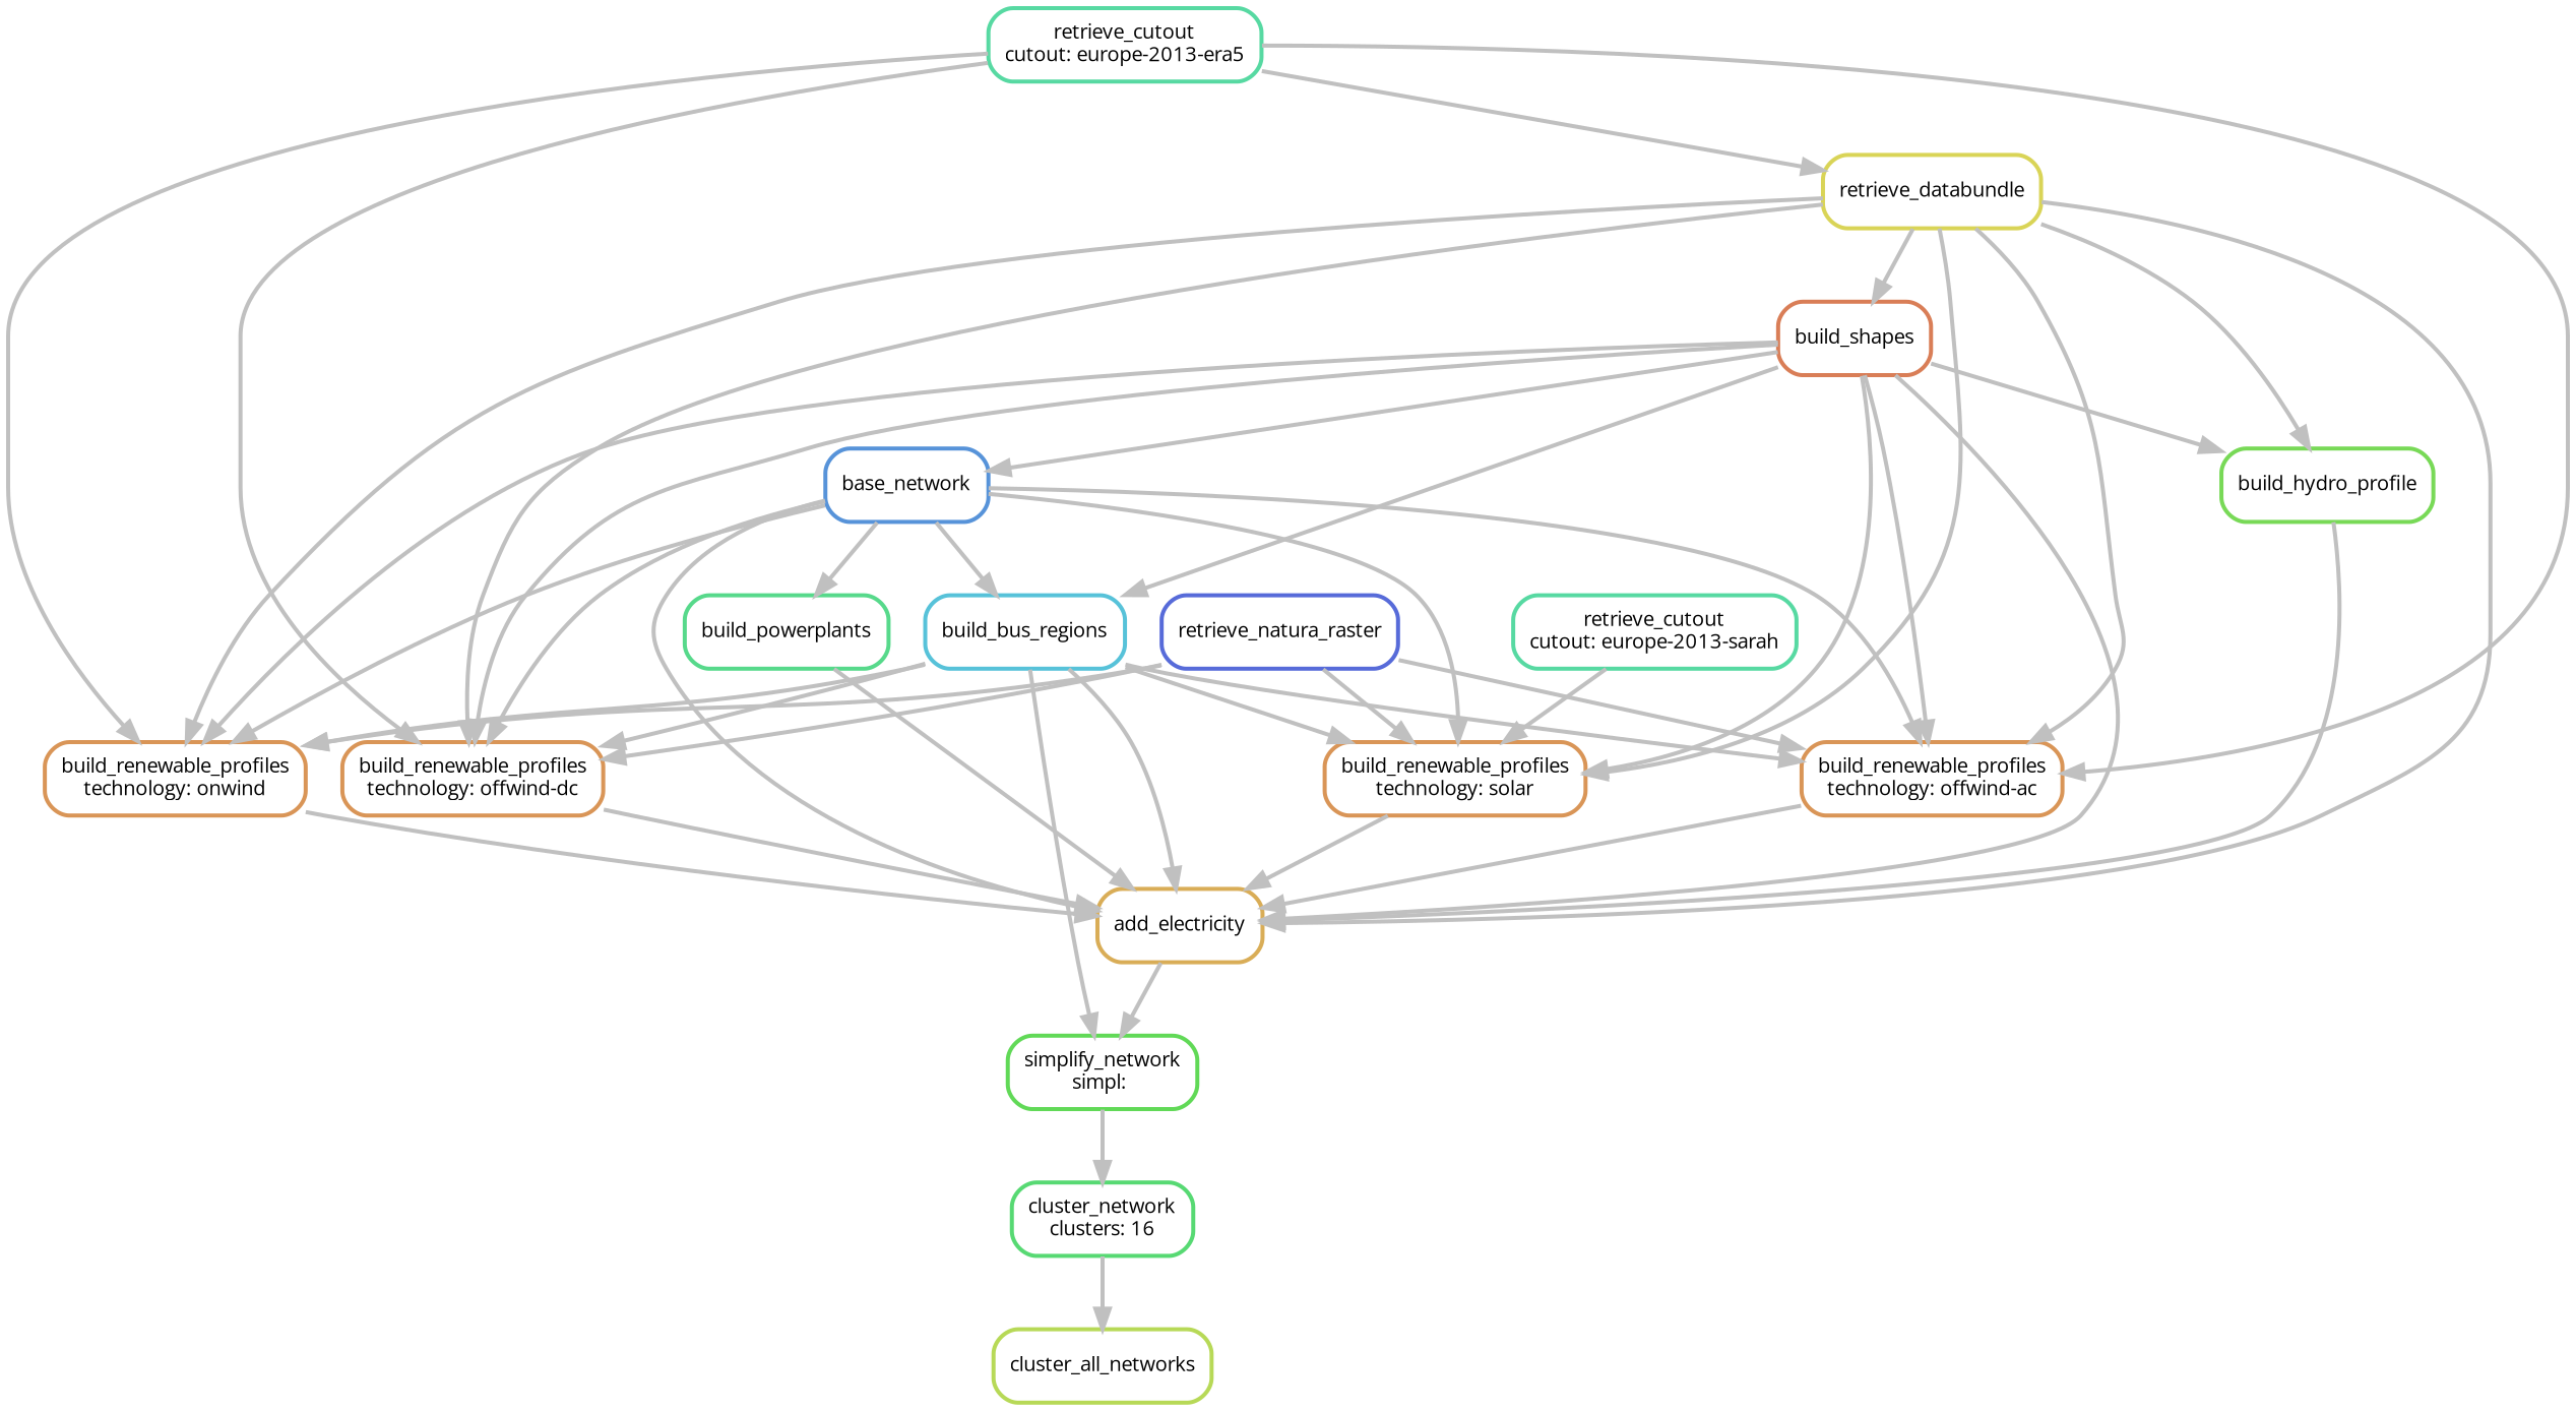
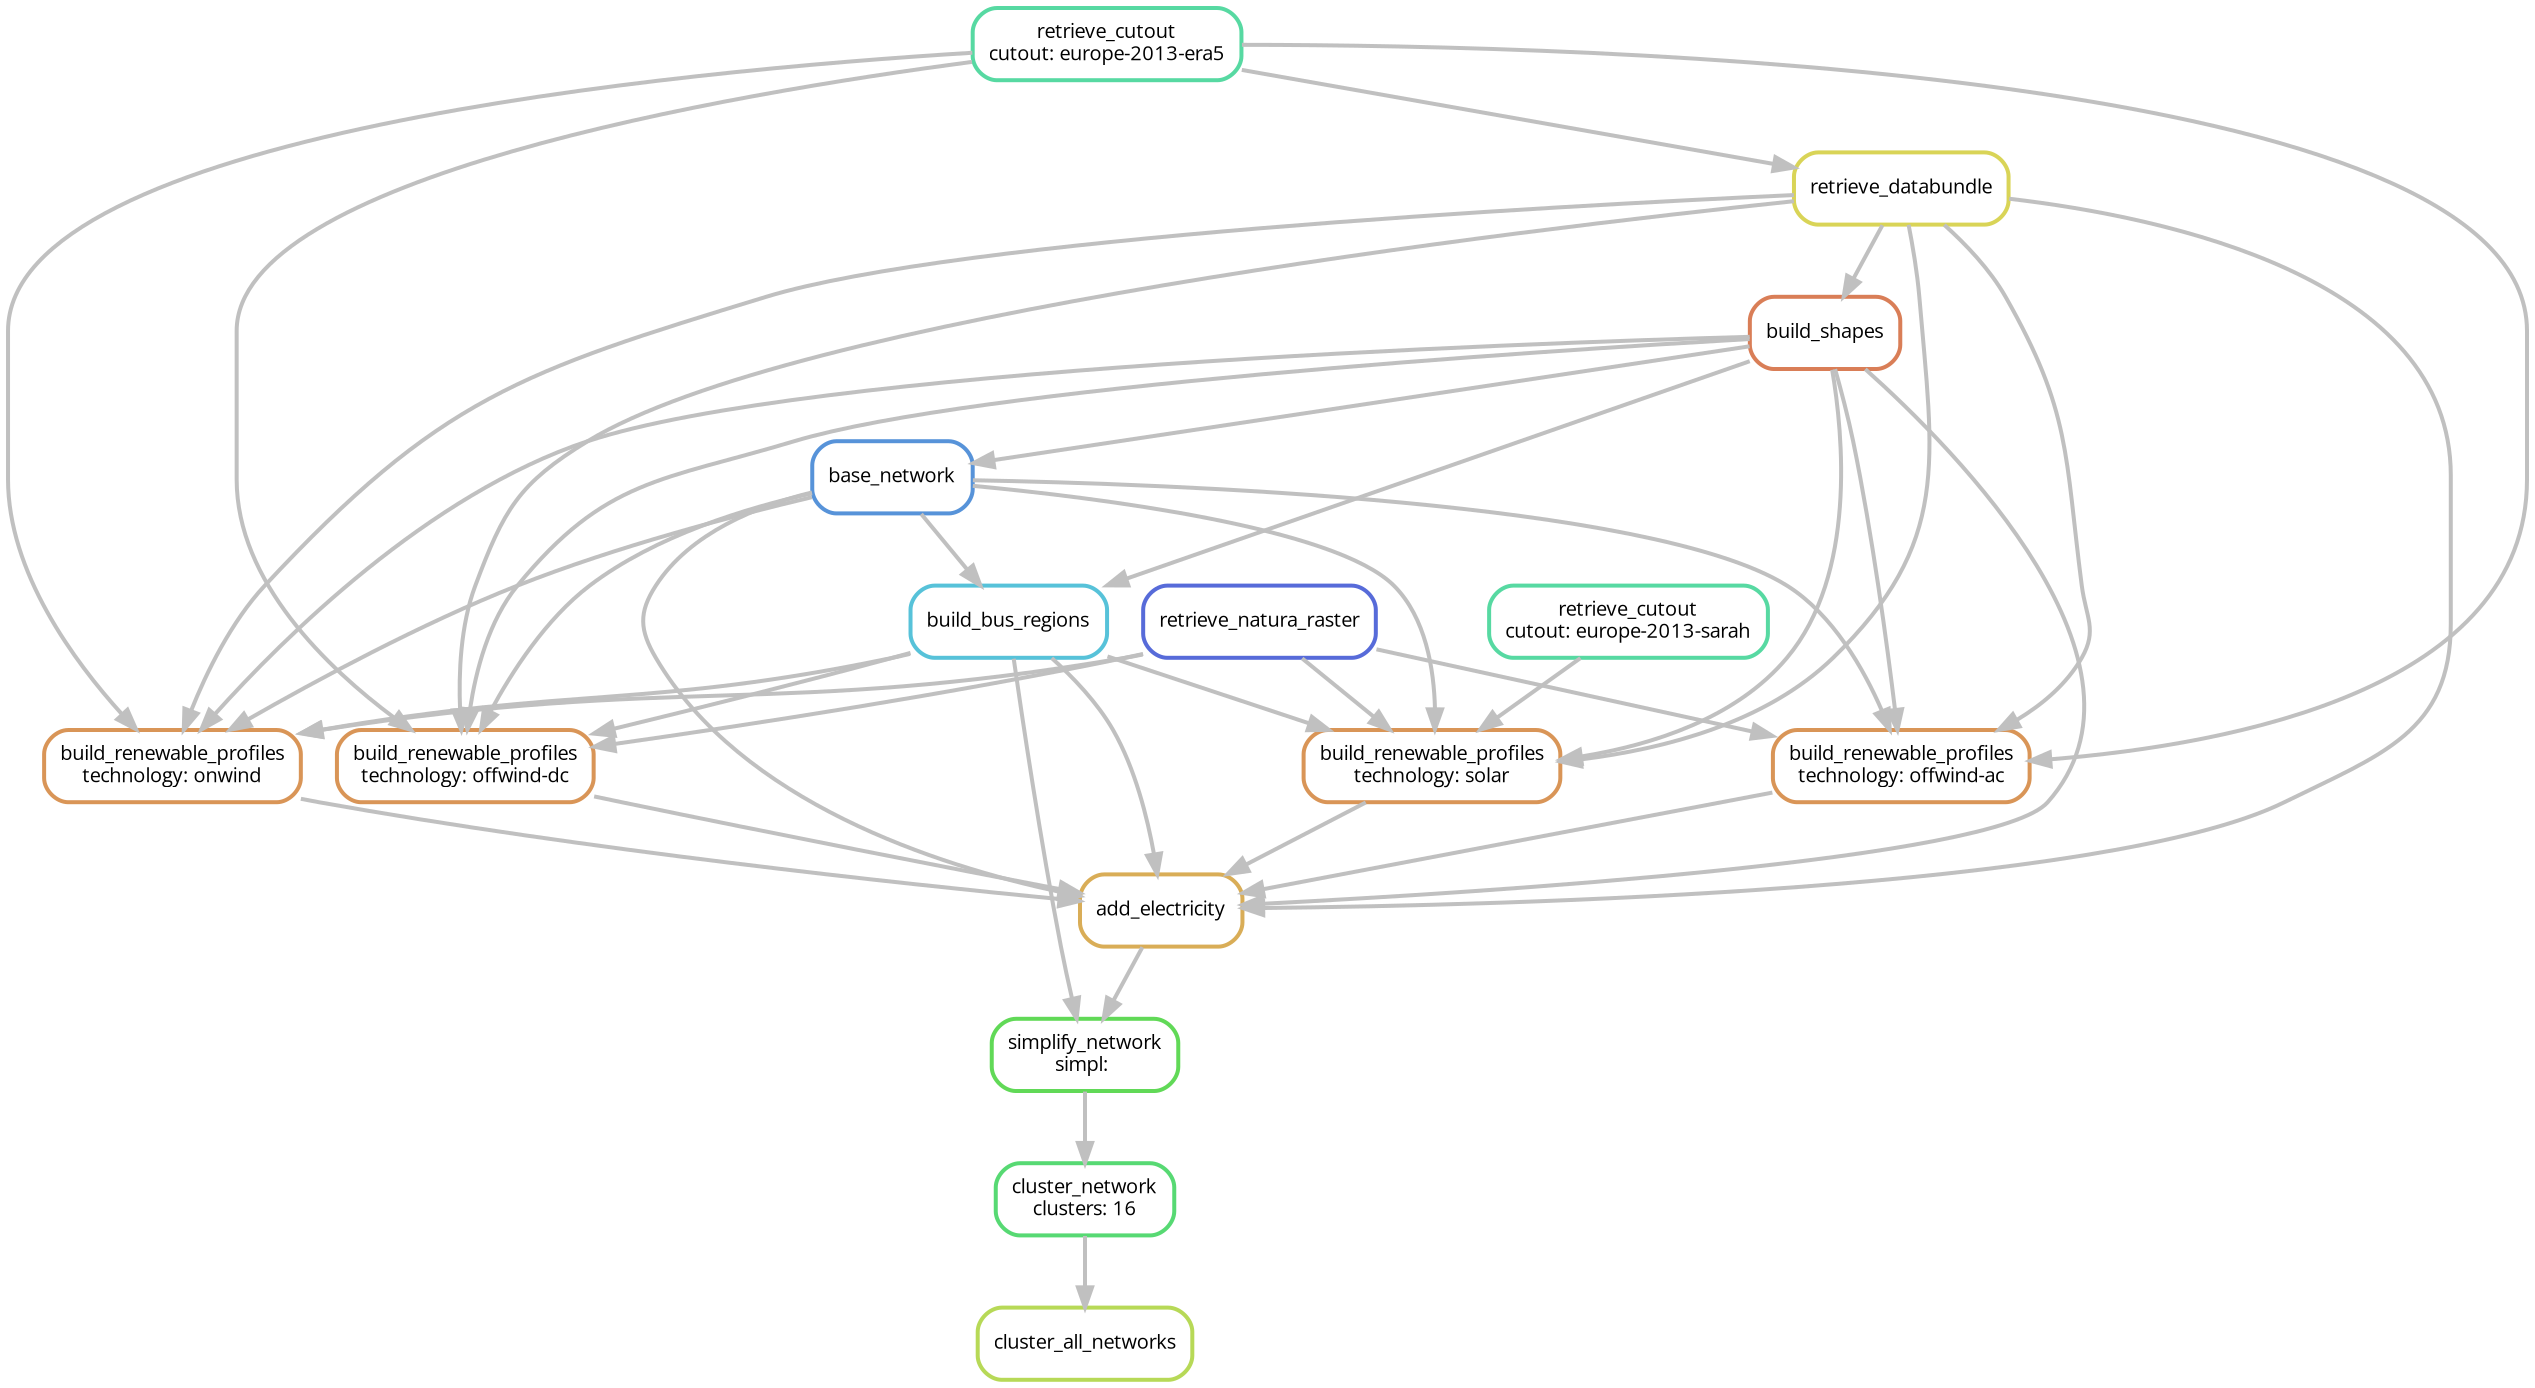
  digraph {
    bgcolor=white
    fontname="Open Sans"
    node [color="0.08 0.6 0.85" fontname="Open Sans" fontsize=10 penwidth=2 shape=box style=rounded]
    edge [color=grey fontname="Open Sans" penwidth=2]
    n1 [color="0.21 0.6 0.85" label=cluster_all_networks]
    n2 [color="0.37 0.6 0.85" label="cluster_network\nclusters: 16"]
    n3 [color="0.32 0.6 0.85" label="simplify_network\nsimpl: "]
    n4 [color="0.11 0.6 0.85" label=add_electricity]
    n5 [color="0.59 0.6 0.85" label=base_network]
    n6 [color="0.53 0.6 0.85" label=build_bus_regions]
-   n7 [color="0.40 0.6 0.85" label=build_powerplants]
    n8 [label="build_renewable_profiles\ntechnology: onwind"]
    n9 [label="build_renewable_profiles\ntechnology: offwind-ac"]
    n10 [label="build_renewable_profiles\ntechnology: offwind-dc"]
    n11 [label="build_renewable_profiles\ntechnology: solar"]
    n12 [color="0.05 0.6 0.85" label=build_shapes]
-   n13 [color="0.29 0.6 0.85" label=build_hydro_profile]
    n14 [color="0.16 0.6 0.85" label=retrieve_databundle]
    n15 [color="0.64 0.6 0.85" label=retrieve_natura_raster]
    n16 [color="0.43 0.6 0.85" label="retrieve_cutout\ncutout: europe-2013-era5"]
    n17 [color="0.43 0.6 0.85" label="retrieve_cutout\ncutout: europe-2013-sarah"]
    n2 -> n1
    n3 -> n2
    n4 -> n3
    n5 -> n4
    n5 -> n6
-   n5 -> n7
    n5 -> n8
    n5 -> n9
    n5 -> n10
    n5 -> n11
    n6 -> n3
    n6 -> n4
    n6 -> n8
-   n6 -> n9
    n6 -> n10
    n6 -> n11
-   n7 -> n4
    n8 -> n4
    n9 -> n4
    n10 -> n4
    n11 -> n4
    n12 -> n4
    n12 -> n5
    n12 -> n6
    n12 -> n8
    n12 -> n9
    n12 -> n10
    n12 -> n11
-   n12 -> n13
-   n13 -> n4
    n14 -> n4
    n14 -> n8
    n14 -> n9
    n14 -> n10
    n14 -> n11
    n14 -> n12
-   n14 -> n13
    n15 -> n8
    n15 -> n9
    n15 -> n10
    n15 -> n11
    n16 -> n8
    n16 -> n9
    n16 -> n10
    n16 -> n14
    n17 -> n11
  }
